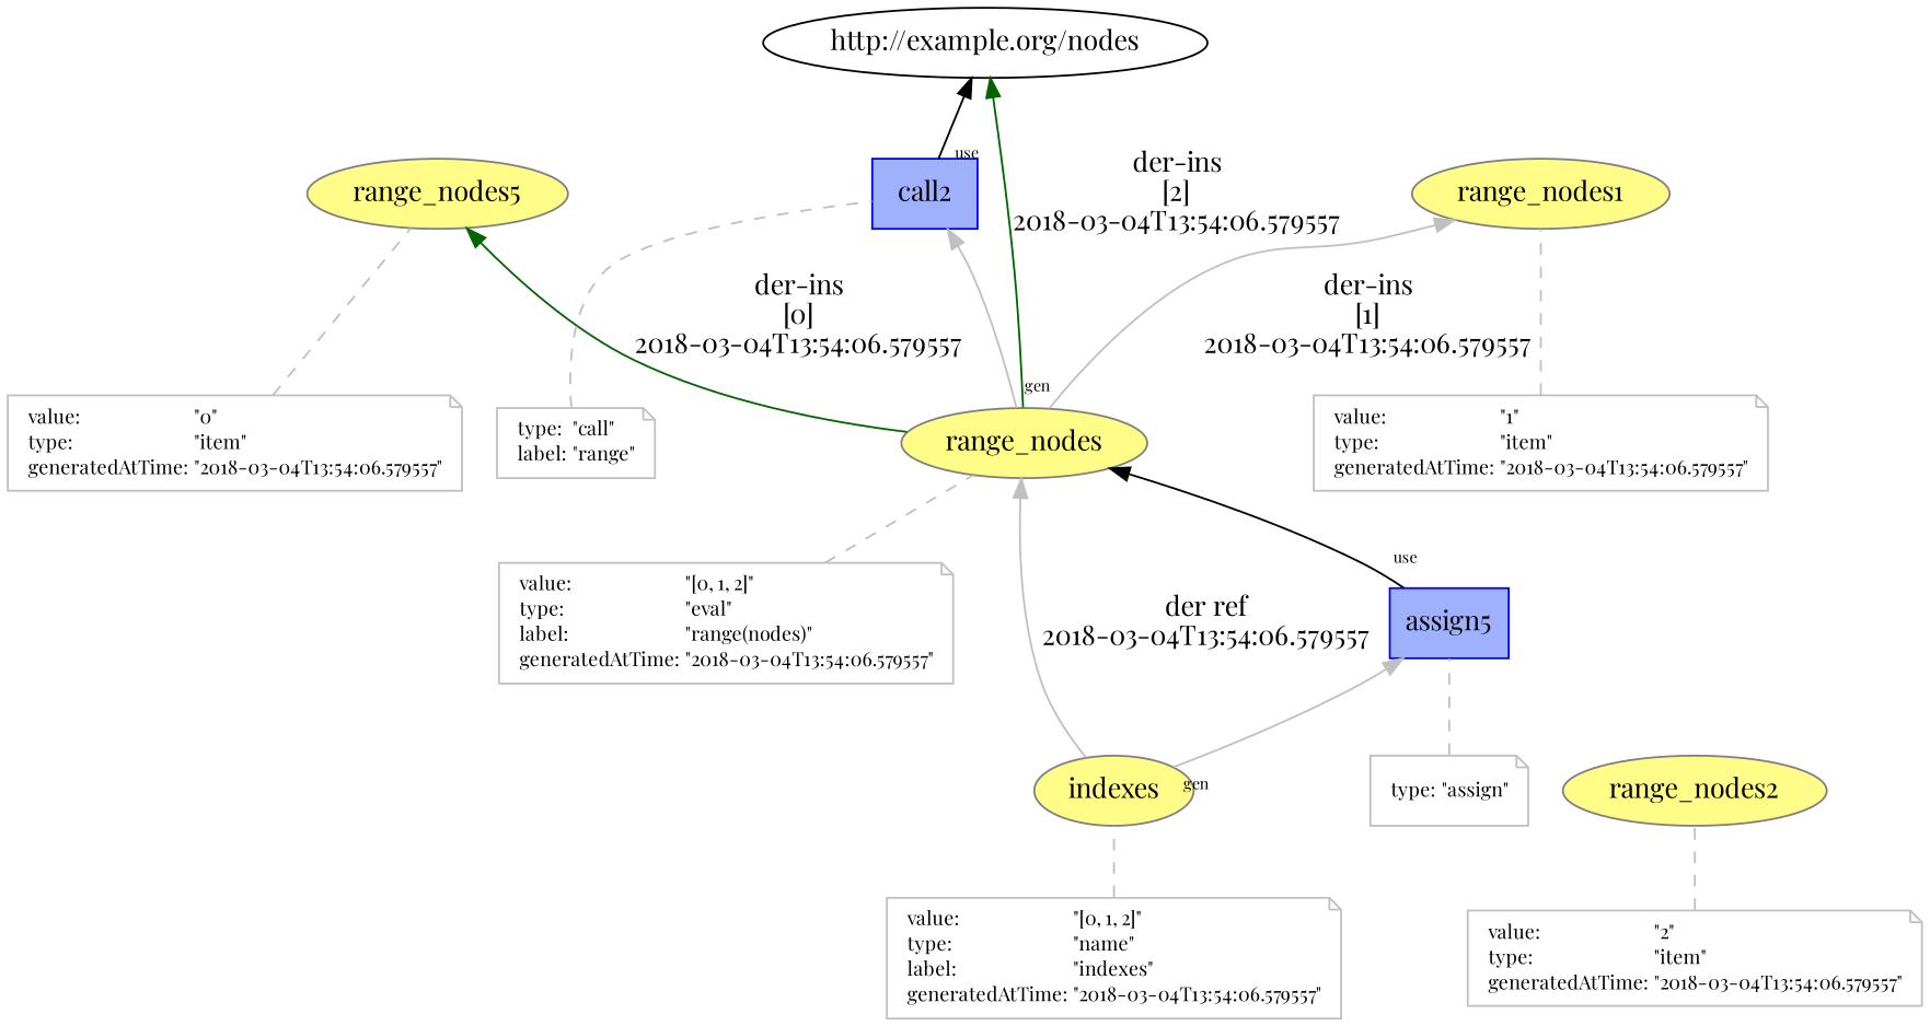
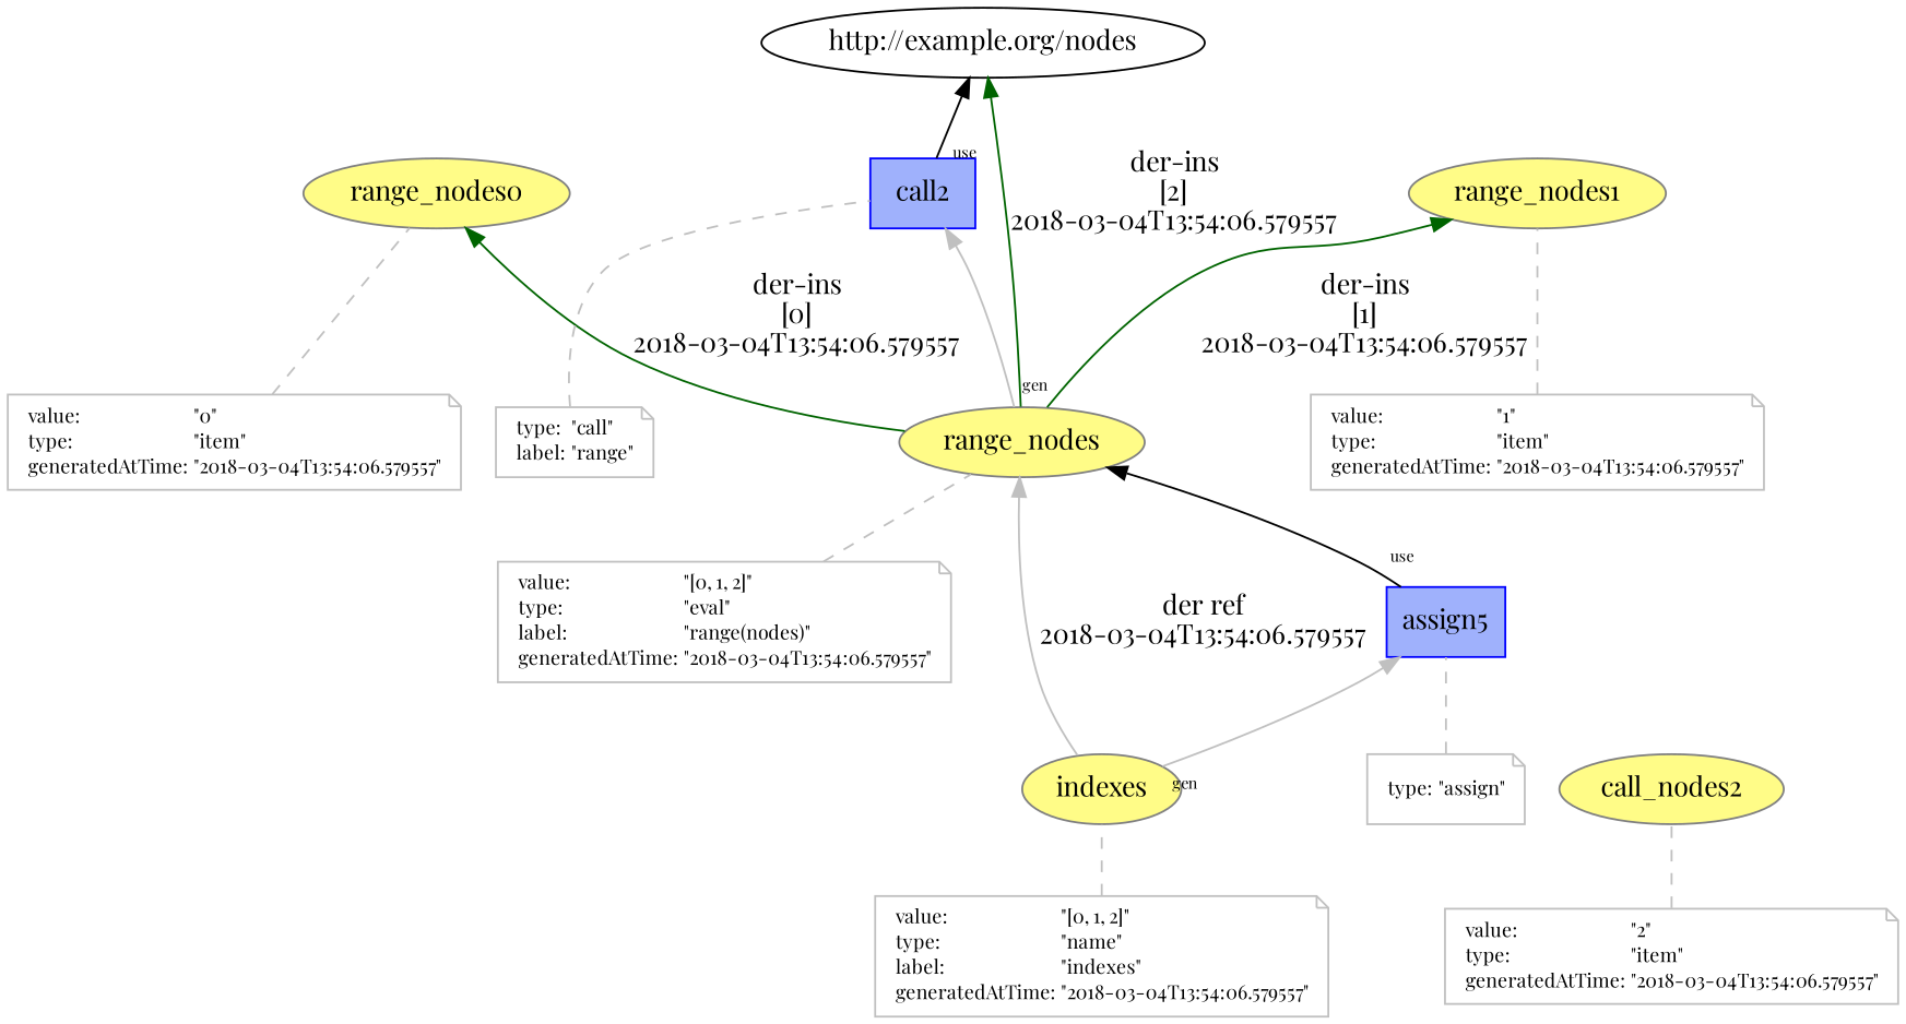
  digraph {
    fontname="Playfair Display"
    rankdir=BT
    node [color=gray fontname="Playfair Display" shape=note]
    edge [color=gray fontname="Playfair Display" labelangle=60.0 labeldistance=1.5 labelfontsize=8 rotation=20]
    n1 [color="#808080" fillcolor="#FFFC87" label=range_nodes style=filled shape=""]
-   n2 [color="#808080" fillcolor="#FFFC87" label=range_nodes5 style=filled shape=""]
+   n2 [color="#808080" fillcolor="#FFFC87" label=range_nodes0 style=filled shape=""]
    n3 [color="#808080" fillcolor="#FFFC87" label=range_nodes1 style=filled shape=""]
    n4 [color="#0000FF" fillcolor="#9FB1FC" label=call2 shape=polygon sides=4 style=filled]
    "http://example.org/nodes" [color="" shape=""]
-   n6 [color="#808080" fillcolor="#FFFC87" label=range_nodes2 style=filled shape=""]
+   n6 [color="#808080" fillcolor="#FFFC87" label=call_nodes2 style=filled shape=""]
    n7 [fontcolor=black fontsize=10 label=<<TABLE cellpadding="0" border="0"> 	<TR> 	    <TD align="left">value:</TD> 	    <TD align="left">&quot;[0, 1, 2]&quot;</TD> 	</TR> 	<TR> 	    <TD align="left">type:</TD> 	    <TD align="left">&quot;eval&quot;</TD> 	</TR> 	<TR> 	    <TD align="left">label:</TD> 	    <TD align="left">&quot;range(nodes)&quot;</TD> 	</TR> 	<TR> 	    <TD align="left">generatedAtTime:</TD> 	    <TD align="left">&quot;2018-03-04T13:54:06.579557&quot;</TD> 	</TR> </TABLE>>]
    n8 [fontcolor=black fontsize=10 label=<<TABLE cellpadding="0" border="0"> 	<TR> 	    <TD align="left">value:</TD> 	    <TD align="left">&quot;0&quot;</TD> 	</TR> 	<TR> 	    <TD align="left">type:</TD> 	    <TD align="left">&quot;item&quot;</TD> 	</TR> 	<TR> 	    <TD align="left">generatedAtTime:</TD> 	    <TD align="left">&quot;2018-03-04T13:54:06.579557&quot;</TD> 	</TR> </TABLE>>]
    n9 [fontcolor=black fontsize=10 label=<<TABLE cellpadding="0" border="0"> 	<TR> 	    <TD align="left">value:</TD> 	    <TD align="left">&quot;1&quot;</TD> 	</TR> 	<TR> 	    <TD align="left">type:</TD> 	    <TD align="left">&quot;item&quot;</TD> 	</TR> 	<TR> 	    <TD align="left">generatedAtTime:</TD> 	    <TD align="left">&quot;2018-03-04T13:54:06.579557&quot;</TD> 	</TR> </TABLE>>]
    n10 [fontcolor=black fontsize=10 label=<<TABLE cellpadding="0" border="0"> 	<TR> 	    <TD align="left">value:</TD> 	    <TD align="left">&quot;2&quot;</TD> 	</TR> 	<TR> 	    <TD align="left">type:</TD> 	    <TD align="left">&quot;item&quot;</TD> 	</TR> 	<TR> 	    <TD align="left">generatedAtTime:</TD> 	    <TD align="left">&quot;2018-03-04T13:54:06.579557&quot;</TD> 	</TR> </TABLE>>]
    n11 [fontcolor=black fontsize=10 label=<<TABLE cellpadding="0" border="0"> 	<TR> 	    <TD align="left">type:</TD> 	    <TD align="left">&quot;call&quot;</TD> 	</TR> 	<TR> 	    <TD align="left">label:</TD> 	    <TD align="left">&quot;range&quot;</TD> 	</TR> </TABLE>>]
    n12 [color="#808080" fillcolor="#FFFC87" label=indexes style=filled shape=""]
    n13 [color="#0000FF" fillcolor="#9FB1FC" label=assign5 shape=polygon sides=4 style=filled]
    n14 [fontcolor=black fontsize=10 label=<<TABLE cellpadding="0" border="0"> 	<TR> 	    <TD align="left">value:</TD> 	    <TD align="left">&quot;[0, 1, 2]&quot;</TD> 	</TR> 	<TR> 	    <TD align="left">type:</TD> 	    <TD align="left">&quot;name&quot;</TD> 	</TR> 	<TR> 	    <TD align="left">label:</TD> 	    <TD align="left">&quot;indexes&quot;</TD> 	</TR> 	<TR> 	    <TD align="left">generatedAtTime:</TD> 	    <TD align="left">&quot;2018-03-04T13:54:06.579557&quot;</TD> 	</TR> </TABLE>>]
    n15 [fontcolor=black fontsize=10 label=<<TABLE cellpadding="0" border="0"> 	<TR> 	    <TD align="left">type:</TD> 	    <TD align="left">&quot;assign&quot;</TD> 	</TR> </TABLE>>]
    n1 -> n2 [color=darkgreen label="der-ins\n[0]\n2018-03-04T13:54:06.579557"]
-   n1 -> n3 [label="der-ins\n[1]\n2018-03-04T13:54:06.579557"]
+   n1 -> n3 [color=darkgreen label="der-ins\n[1]\n2018-03-04T13:54:06.579557"]
    n1 -> n4 [taillabel=gen]
    n1 -> "http://example.org/nodes" [color=darkgreen label="der-ins\n[2]\n2018-03-04T13:54:06.579557"]
    n4 -> "http://example.org/nodes" [taillabel=use color=""]
    n7 -> n1 [arrowhead=none style=dashed labelangle="" labeldistance="" labelfontsize="" rotation=""]
    n8 -> n2 [arrowhead=none style=dashed labelangle="" labeldistance="" labelfontsize="" rotation=""]
    n9 -> n3 [arrowhead=none style=dashed labelangle="" labeldistance="" labelfontsize="" rotation=""]
    n10 -> n6 [arrowhead=none style=dashed labelangle="" labeldistance="" labelfontsize="" rotation=""]
    n11 -> n4 [arrowhead=none style=dashed labelangle="" labeldistance="" labelfontsize="" rotation=""]
    n12 -> n1 [label="der ref\n2018-03-04T13:54:06.579557"]
    n12 -> n13 [taillabel=gen]
    n13 -> n1 [taillabel=use color=""]
    n14 -> n12 [arrowhead=none style=dashed labelangle="" labeldistance="" labelfontsize="" rotation=""]
    n15 -> n13 [arrowhead=none style=dashed labelangle="" labeldistance="" labelfontsize="" rotation=""]
  }
